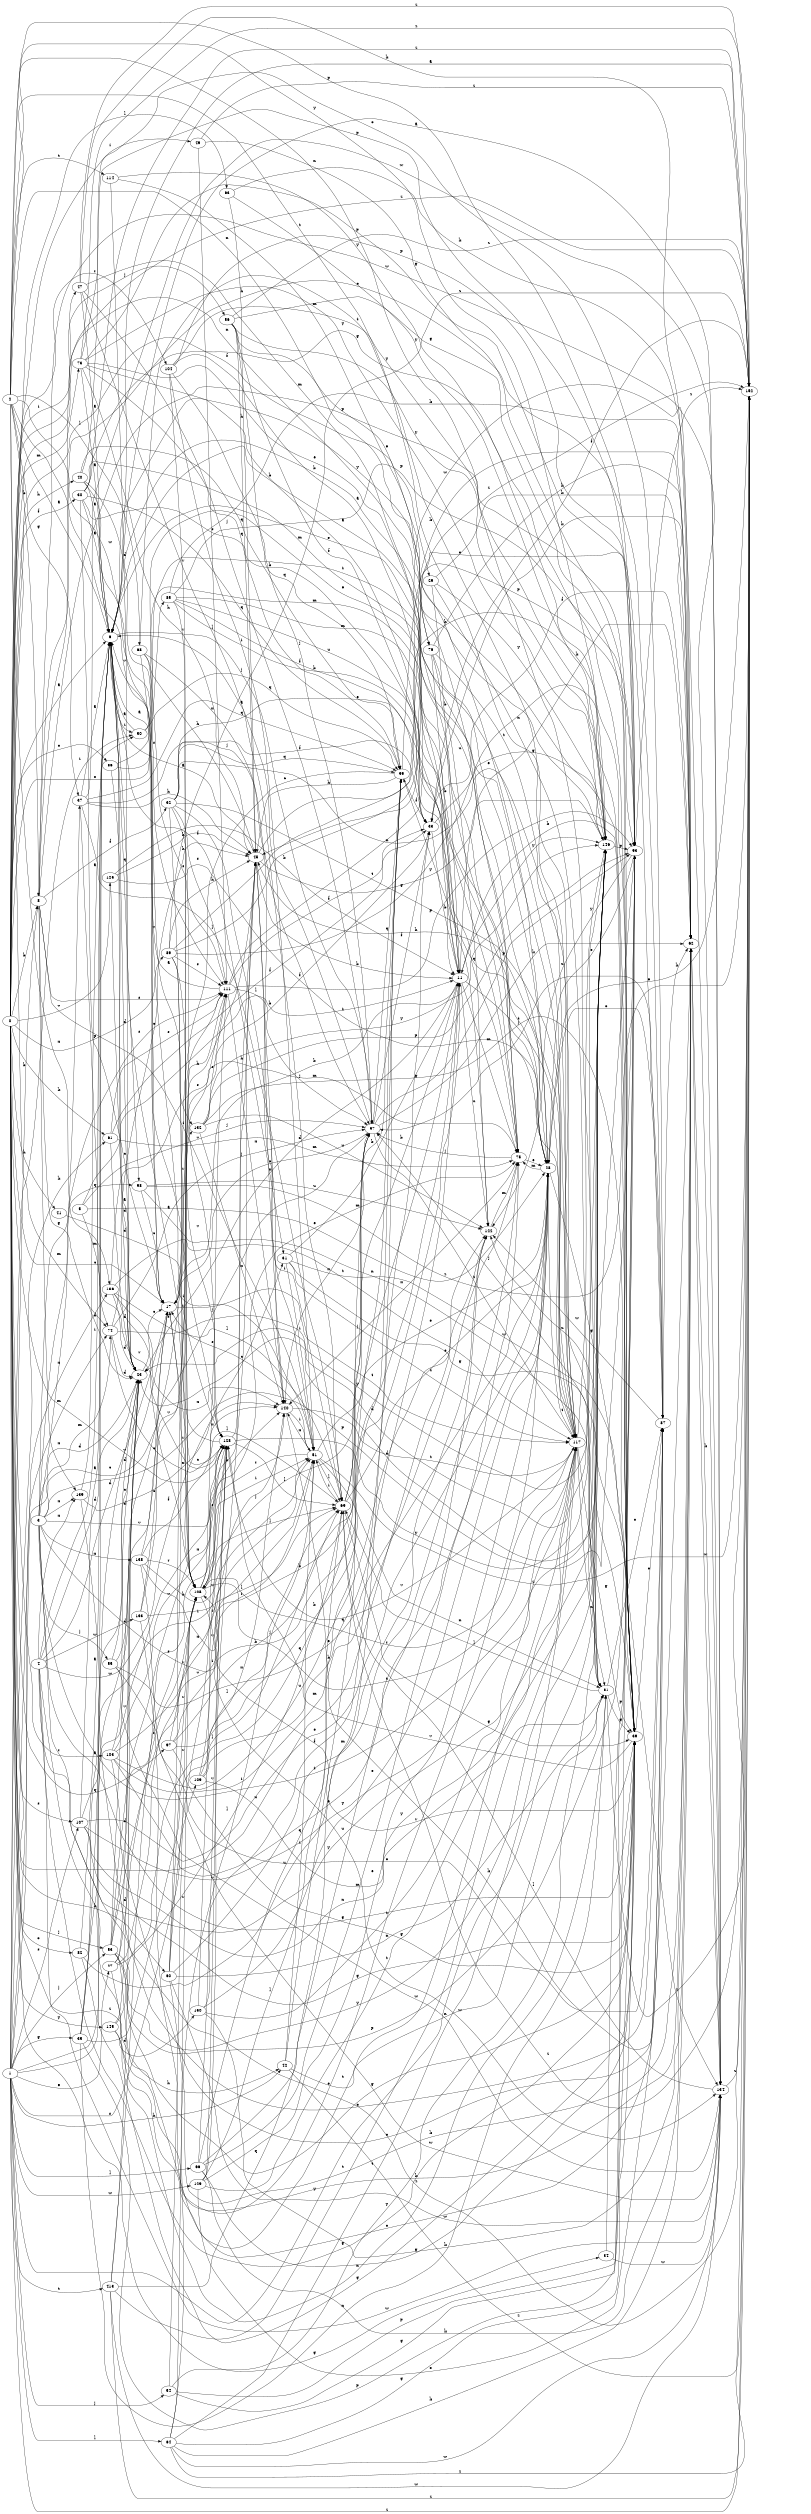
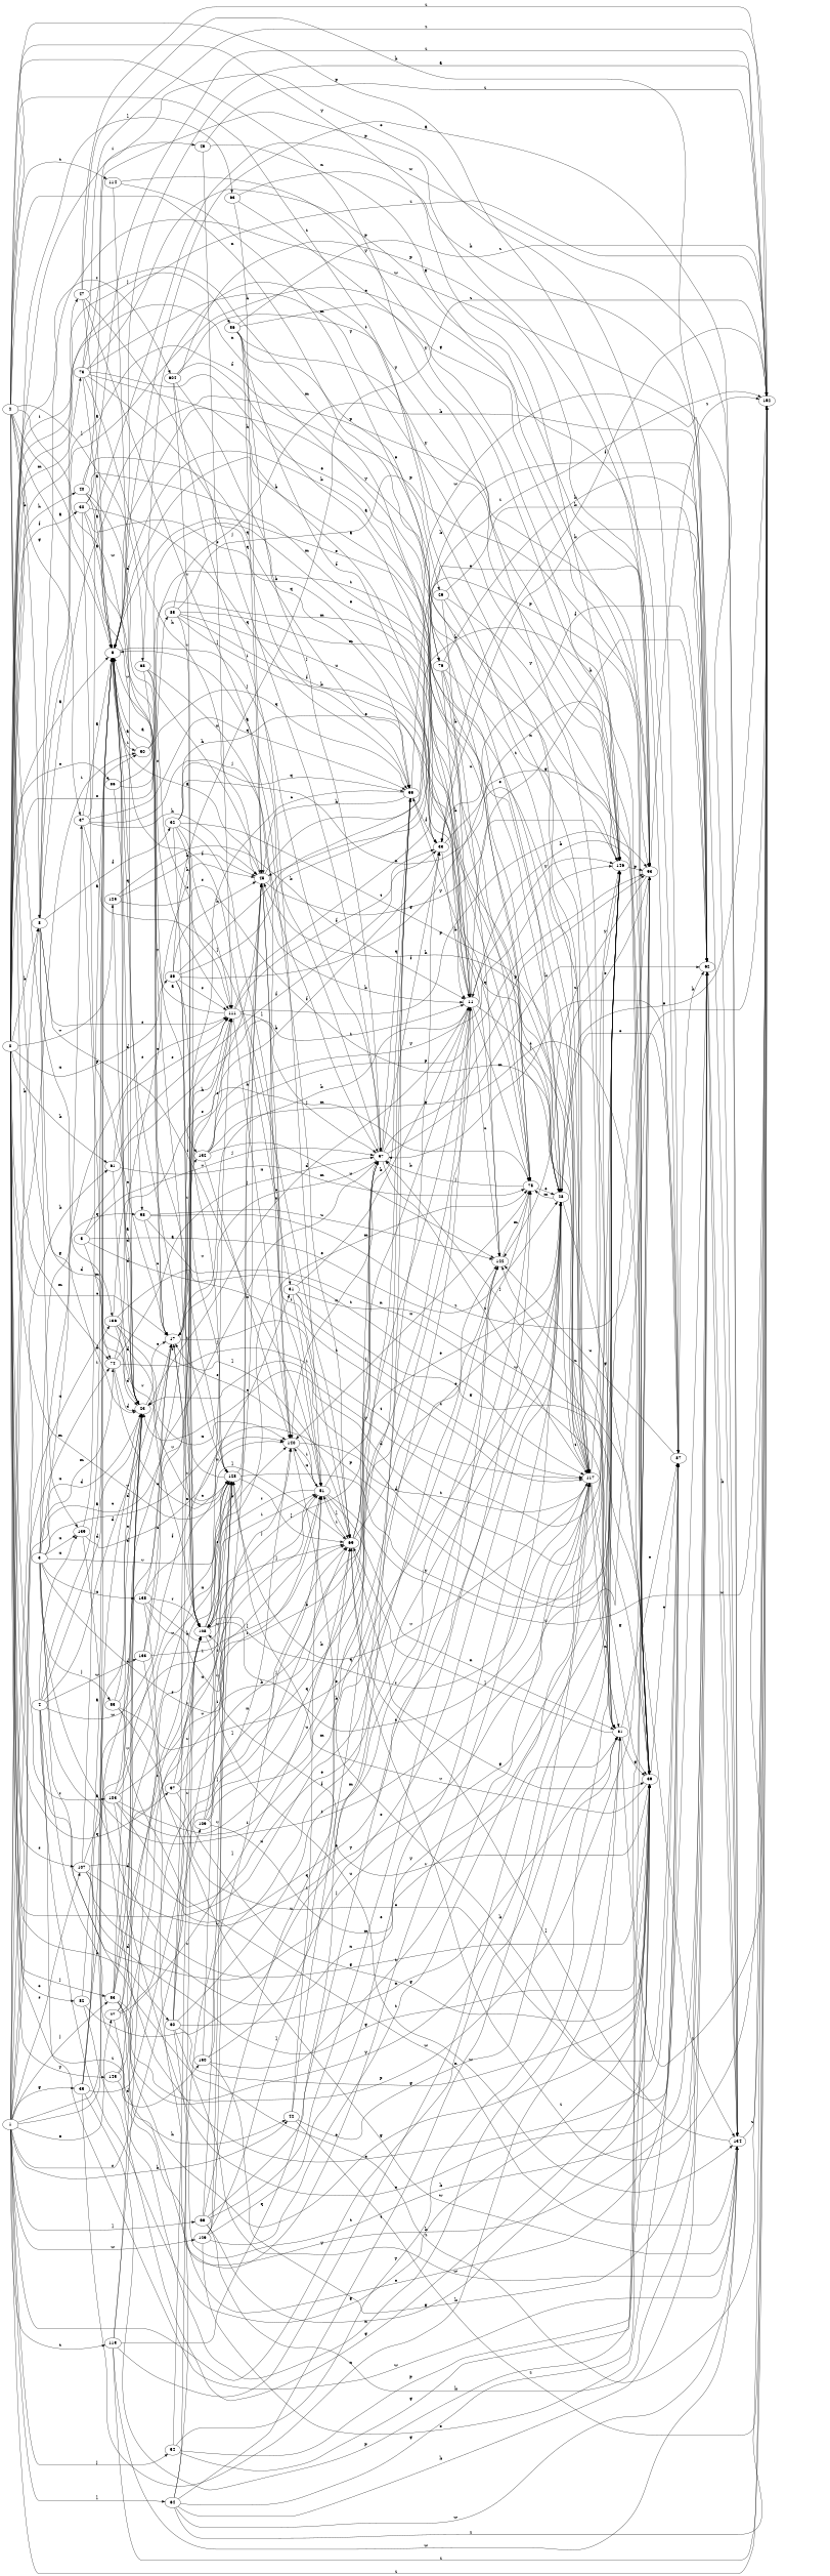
  strict digraph {
    rankdir=LR
    0
    6
    8
    17
    29
    30
-   34
    40
-   41
    47
    49
    n12 [label=56]
    53
    60
    61
    63
    73
    76
    82
    85
    86
    89
    97
    103
-   104
+   104 [label=604]
    107
    122
    125
    128
    145
    150
    23
    50
    146
    57
    98
    31
    28
    152
    93
    87
    111
    139
    134
    32
    51
    117
    11
    33
    105
    81
    62
    39
    75
    99
    69
    45
    140
    1
    27
    35
    42
    54
    64
    66
    74
    109
-   113 [label=413]
+   113
    129
    132
    136
    2
    37
    68
    114
    3
    55
    138
    4
    133
    5
    0 -> 6 [label=a]
    0 -> 8 [label=b]
    0 -> 17 [label=c]
    0 -> 29 [label=f]
    0 -> 30 [label=f]
-   0 -> 34 [label=g]
    0 -> 40 [label=h]
-   0 -> 41 [label=h]
    0 -> 47 [label=i]
    0 -> 49 [label=i]
    0 -> n12 [label=j]
    0 -> 53 [label=j]
    0 -> 60 [label=k]
    0 -> 61 [label=k]
    0 -> 63 [label=l]
    0 -> 73 [label=m]
    0 -> 76 [label=n]
    0 -> 82 [label=o]
    0 -> 85 [label=o]
    0 -> 86 [label=o]
    0 -> 89 [label=p]
    0 -> 97 [label=q]
    0 -> 103 [label=r]
    0 -> 104 [label=r]
    0 -> 107 [label=s]
    0 -> 122 [label=u]
    0 -> 125 [label=v]
    0 -> 128 [label=v]
    0 -> 145 [label=y]
    0 -> 150 [label=z]
    6 -> 23 [label=d]
    6 -> 50 [label=i]
    6 -> 146 [label=y]
    6 -> 57 [label=j]
    6 -> 98 [label=q]
    6 -> 31 [label=f]
    6 -> 28 [label=e]
    8 -> 23 [label=d]
    8 -> 152 [label=z]
    8 -> 93 [label=p]
    8 -> 87 [label=o]
    8 -> 111 [label=s]
    8 -> 139 [label=x]
    8 -> 134 [label=w]
    8 -> 32 [label=f]
    8 -> 51 [label=i]
    17 -> 6 [label=a]
    17 -> 117 [label=t]
    17 -> 11 [label=b]
    17 -> 33 [label=f]
    17 -> 105 [label=r]
    29 -> 146 [label=y]
    29 -> 11 [label=b]
    29 -> 81 [label=n]
    29 -> 62 [label=k]
    30 -> 6 [label=a]
    30 -> 17 [label=c]
    30 -> 152 [label=z]
    30 -> 11 [label=b]
-   30 -> 39 [label=g]
+   60 -> 39 [label=g]
    30 -> 75 [label=m]
    30 -> 99 [label=q]
-   34 -> 93 [label=p]
-   34 -> 134 [label=w]
    40 -> 6 [label=a]
    40 -> 128 [label=v]
    40 -> 93 [label=p]
    40 -> 111 [label=s]
    40 -> 99 [label=q]
-   41 -> 51 [label=i]
    47 -> 6 [label=a]
    47 -> 57 [label=j]
    47 -> 152 [label=z]
    47 -> 62 [label=k]
    47 -> 75 [label=m]
    47 -> 69 [label=l]
    49 -> 152 [label=z]
    49 -> 111 [label=s]
    49 -> 39 [label=g]
    n12 -> 146 [label=y]
    n12 -> 57 [label=j]
    n12 -> 28 [label=e]
    n12 -> 152 [label=z]
    n12 -> 33 [label=f]
    n12 -> 39 [label=g]
    n12 -> 45 [label=h]
    53 -> 128 [label=v]
    53 -> 23 [label=d]
    53 -> 146 [label=y]
    53 -> 93 [label=p]
    53 -> 87 [label=o]
    53 -> 51 [label=i]
    53 -> 39 [label=g]
    53 -> 45 [label=h]
    60 -> 128 [label=v]
    60 -> 111 [label=s]
    60 -> 134 [label=w]
    60 -> 105 [label=r]
    60 -> 81 [label=n]
    60 -> 62 [label=k]
    60 -> 75 [label=m]
    61 -> 23 [label=d]
    61 -> 111 [label=s]
    61 -> 33 [label=f]
    61 -> 75 [label=m]
    63 -> 146 [label=y]
    63 -> 62 [label=k]
    63 -> 45 [label=h]
    73 -> 6 [label=a]
    73 -> 146 [label=y]
    73 -> 28 [label=e]
    73 -> 152 [label=z]
    73 -> 93 [label=p]
    73 -> 87 [label=o]
    73 -> 11 [label=b]
    73 -> 99 [label=q]
    73 -> 45 [label=h]
    76 -> 122 [label=u]
    76 -> 28 [label=e]
    76 -> 117 [label=t]
    76 -> 11 [label=b]
    76 -> 62 [label=k]
    82 -> 6 [label=a]
    82 -> 122 [label=u]
    82 -> 39 [label=g]
    85 -> 122 [label=u]
    85 -> 93 [label=p]
    85 -> 11 [label=b]
    85 -> 33 [label=f]
    85 -> 105 [label=r]
    85 -> 62 [label=k]
    85 -> 75 [label=m]
    86 -> 23 [label=d]
    86 -> 117 [label=t]
    86 -> 75 [label=m]
    89 -> 128 [label=v]
    89 -> 152 [label=z]
    89 -> 111 [label=s]
    89 -> 134 [label=w]
    89 -> 105 [label=r]
    89 -> 62 [label=k]
    89 -> 39 [label=g]
    89 -> 45 [label=h]
    97 -> 57 [label=j]
    97 -> 51 [label=i]
    97 -> 11 [label=b]
    97 -> 105 [label=r]
    97 -> 39 [label=g]
    103 -> 122 [label=u]
    103 -> 23 [label=d]
    103 -> 28 [label=e]
    103 -> 87 [label=o]
    103 -> 51 [label=i]
    103 -> 75 [label=m]
    103 -> 140 [label=x]
    104 -> 146 [label=y]
    104 -> 93 [label=p]
    104 -> 51 [label=i]
    104 -> 11 [label=b]
    104 -> 105 [label=r]
    104 -> 99 [label=q]
    107 -> 6 [label=a]
    107 -> 146 [label=y]
    107 -> 28 [label=e]
    107 -> 51 [label=i]
    107 -> 81 [label=n]
    107 -> 39 [label=g]
    122 -> 75 [label=m]
    125 -> 23 [label=d]
    125 -> 117 [label=t]
    125 -> 11 [label=b]
    125 -> 45 [label=h]
    128 -> 6 [label=a]
    128 -> 17 [label=c]
    128 -> 146 [label=y]
    128 -> 69 [label=l]
    128 -> 45 [label=h]
    145 -> 23 [label=d]
    145 -> 81 [label=n]
    145 -> 69 [label=l]
    150 -> 128 [label=v]
    150 -> 28 [label=e]
    150 -> 117 [label=t]
    150 -> 33 [label=f]
    150 -> 62 [label=k]
    23 -> 6 [label=a]
    23 -> 17 [label=c]
    50 -> 6 [label=a]
    50 -> 28 [label=e]
    50 -> 99 [label=q]
    146 -> 6 [label=a]
    146 -> 23 [label=d]
    146 -> 93 [label=p]
    57 -> 6 [label=a]
    57 -> 17 [label=c]
    57 -> 93 [label=p]
    57 -> 117 [label=t]
    57 -> 33 [label=f]
    57 -> 62 [label=k]
    57 -> 99 [label=q]
    57 -> 140 [label=x]
    98 -> 17 [label=c]
    98 -> 122 [label=u]
    98 -> 152 [label=z]
    98 -> 81 [label=n]
    31 -> 134 [label=w]
    31 -> 51 [label=i]
    31 -> 117 [label=t]
    31 -> 11 [label=b]
    31 -> 39 [label=g]
    28 -> 87 [label=o]
    28 -> 117 [label=t]
    28 -> 39 [label=g]
    28 -> 75 [label=m]
    28 -> 99 [label=q]
    152 -> 6 [label=a]
    152 -> 28 [label=e]
    152 -> 33 [label=f]
    93 -> 122 [label=u]
    93 -> 23 [label=d]
    93 -> 28 [label=e]
    93 -> 152 [label=z]
-   87 -> 122 [label=w]
+   87 -> 122 [label=u]
    87 -> 57 [label=j]
    87 -> 62 [label=k]
    111 -> 6 [label=a]
    111 -> 57 [label=j]
    111 -> 152 [label=z]
    111 -> 93 [label=p]
    111 -> 33 [label=f]
    111 -> 140 [label=x]
    139 -> 6 [label=a]
    139 -> 152 [label=z]
    139 -> 140 [label=x]
    134 -> 6 [label=a]
    134 -> 152 [label=z]
    134 -> 62 [label=k]
    134 -> 69 [label=l]
    32 -> 128 [label=v]
    32 -> 28 [label=e]
    32 -> 111 [label=s]
    32 -> 117 [label=t]
-   32 -> 33 [label=f]
    32 -> 105 [label=r]
    32 -> 81 [label=n]
    32 -> 99 [label=q]
    32 -> 69 [label=l]
    51 -> 17 [label=c]
    51 -> 28 [label=e]
    51 -> 152 [label=z]
    51 -> 105 [label=r]
    51 -> 81 [label=n]
    51 -> 69 [label=l]
    51 -> 140 [label=x]
    117 -> 6 [label=a]
    117 -> 128 [label=v]
    117 -> 146 [label=y]
    117 -> 105 [label=r]
    117 -> 81 [label=n]
    117 -> 39 [label=g]
    117 -> 45 [label=h]
    11 -> 122 [label=u]
    11 -> 23 [label=d]
    11 -> 146 [label=y]
    11 -> 117 [label=t]
    11 -> 62 [label=k]
    11 -> 75 [label=m]
    33 -> 11 [label=b]
    33 -> 62 [label=k]
    33 -> 39 [label=g]
    105 -> 128 [label=s]
    105 -> 111 [label=s]
    105 -> 134 [label=w]
    105 -> 51 [label=i]
    105 -> 117 [label=t]
    105 -> 75 [label=m]
    105 -> 69 [label=l]
    81 -> 57 [label=j]
    81 -> 152 [label=z]
    81 -> 87 [label=o]
    81 -> 39 [label=g]
    81 -> 69 [label=l]
    62 -> 134 [label=w]
    62 -> 33 [label=f]
    39 -> 122 [label=u]
    39 -> 128 [label=v]
    39 -> 87 [label=o]
    39 -> 11 [label=b]
    39 -> 105 [label=r]
    39 -> 45 [label=h]
    75 -> 57 [label=j]
    75 -> 28 [label=e]
    75 -> 140 [label=x]
    99 -> 17 [label=c]
    99 -> 93 [label=p]
    99 -> 33 [label=f]
    99 -> 45 [label=h]
    69 -> 57 [label=j]
    69 -> 28 [label=e]
    69 -> 152 [label=z]
    69 -> 51 [label=i]
    69 -> 11 [label=b]
    69 -> 39 [label=g]
    45 -> 6 [label=a]
    45 -> 146 [label=y]
    45 -> 87 [label=o]
    45 -> 51 [label=i]
    45 -> 11 [label=b]
    45 -> 140 [label=x]
    140 -> 51 [label=i]
    140 -> 117 [label=t]
    140 -> 62 [label=k]
    1 -> 8 [label=b]
    1 -> 53 [label=j]
    1 -> 61 [label=k]
    1 -> 107 [label=s]
    1 -> 128 [label=v]
    1 -> 23 [label=d]
    1 -> 50 [label=i]
    1 -> 146 [label=y]
    1 -> 152 [label=z]
    1 -> 27 [label=e]
    1 -> 35 [label=g]
    1 -> 42 [label=h]
    1 -> 54 [label=j]
    1 -> 64 [label=l]
    1 -> 66 [label=l]
    1 -> 74 [label=m]
    1 -> 109 [label=s]
    1 -> 113 [label=t]
    1 -> 129 [label=w]
    1 -> 132 [label=w]
    1 -> 136 [label=x]
    27 -> 23 [label=d]
    27 -> 28 [label=e]
    27 -> 105 [label=r]
    27 -> 69 [label=l]
    27 -> 140 [label=x]
    35 -> 6 [label=a]
    35 -> 17 [label=c]
    35 -> 23 [label=d]
    35 -> 93 [label=p]
    35 -> 81 [label=n]
    35 -> 69 [label=l]
    42 -> 152 [label=z]
    42 -> 51 [label=i]
    42 -> 81 [label=n]
    42 -> 99 [label=q]
    54 -> 146 [label=y]
    54 -> 93 [label=p]
    54 -> 105 [label=r]
    54 -> 39 [label=g]
    64 -> 152 [label=z]
    64 -> 134 [label=w]
    64 -> 51 [label=i]
    64 -> 117 [label=t]
    64 -> 105 [label=r]
    64 -> 62 [label=k]
    64 -> 39 [label=g]
    66 -> 122 [label=u]
    66 -> 128 [label=v]
    66 -> 62 [label=k]
    66 -> 39 [label=g]
    66 -> 75 [label=m]
    66 -> 99 [label=q]
    74 -> 23 [label=d]
    74 -> 146 [label=y]
    74 -> 57 [label=j]
    74 -> 69 [label=l]
    74 -> 45 [label=h]
    109 -> 128 [label=v]
    109 -> 146 [label=y]
    109 -> 11 [label=b]
    109 -> 99 [label=q]
    109 -> 140 [label=x]
    113 -> 23 [label=d]
    113 -> 152 [label=z]
    113 -> 111 [label=s]
    113 -> 134 [label=w]
    113 -> 117 [label=t]
    113 -> 99 [label=q]
    129 -> 128 [label=v]
    129 -> 28 [label=e]
    129 -> 87 [label=o]
    129 -> 117 [label=t]
    129 -> 69 [label=l]
    129 -> 45 [label=h]
    132 -> 122 [label=u]
    132 -> 146 [label=y]
    132 -> 93 [label=p]
    132 -> 111 [label=s]
    132 -> 39 [label=g]
    132 -> 140 [label=x]
    136 -> 128 [label=v]
    136 -> 23 [label=d]
    136 -> 117 [label=t]
    136 -> 75 [label=m]
    136 -> 69 [label=l]
    136 -> 140 [label=x]
    2 -> 6 [label=a]
    2 -> 8 [label=b]
    2 -> 76 [label=n]
    2 -> 128 [label=v]
+   2 -> 23 [label=d]
    2 -> 146 [label=y]
    2 -> 93 [label=p]
    2 -> 117 [label=t]
    2 -> 81 [label=n]
    2 -> 74 [label=m]
    2 -> 132 [label=w]
    2 -> 136 [label=x]
    2 -> 37 [label=g]
    2 -> 68 [label=l]
    2 -> 114 [label=t]
    37 -> 6 [label=a]
    37 -> 57 [label=j]
    37 -> 134 [label=w]
    37 -> 105 [label=r]
    37 -> 99 [label=q]
    37 -> 69 [label=l]
    37 -> 45 [label=h]
    68 -> 17 [label=c]
    68 -> 111 [label=s]
    68 -> 117 [label=t]
    68 -> 45 [label=h]
    68 -> 140 [label=x]
    114 -> 23 [label=d]
    114 -> 146 [label=y]
    114 -> 75 [label=m]
    3 -> 128 [label=v]
    3 -> 57 [label=j]
    3 -> 98 [label=q]
    3 -> 93 [label=p]
    3 -> 87 [label=o]
    3 -> 111 [label=s]
    3 -> 139 [label=x]
    3 -> 117 [label=t]
    3 -> 11 [label=b]
    3 -> 39 [label=g]
    3 -> 74 [label=m]
    3 -> 37 [label=g]
    3 -> 55 [label=j]
    3 -> 138 [label=x]
    55 -> 23 [label=d]
    55 -> 28 [label=e]
    55 -> 87 [label=o]
    55 -> 111 [label=s]
    55 -> 134 [label=w]
    138 -> 17 [label=c]
    138 -> 57 [label=j]
    138 -> 134 [label=w]
    138 -> 11 [label=b]
    138 -> 105 [label=r]
    138 -> 140 [label=x]
    4 -> 17 [label=c]
    4 -> 23 [label=d]
    4 -> 50 [label=i]
-   4 -> 146 [label=y]
+   4 -> 146 [label=j]
    4 -> 31 [label=f]
    4 -> 139 [label=x]
    4 -> 134 [label=w]
    4 -> 39 [label=g]
    4 -> 42 [label=h]
    4 -> 133 [label=w]
    133 -> 17 [label=c]
    133 -> 62 [label=k]
    133 -> 69 [label=l]
    133 -> 45 [label=h]
    5 -> 57 [label=j]
    5 -> 28 [label=e]
-   145 -> 117 [label=t]
+   5 -> 117 [label=t]
    5 -> 11 [label=b]
    5 -> 74 [label=m]
  }
